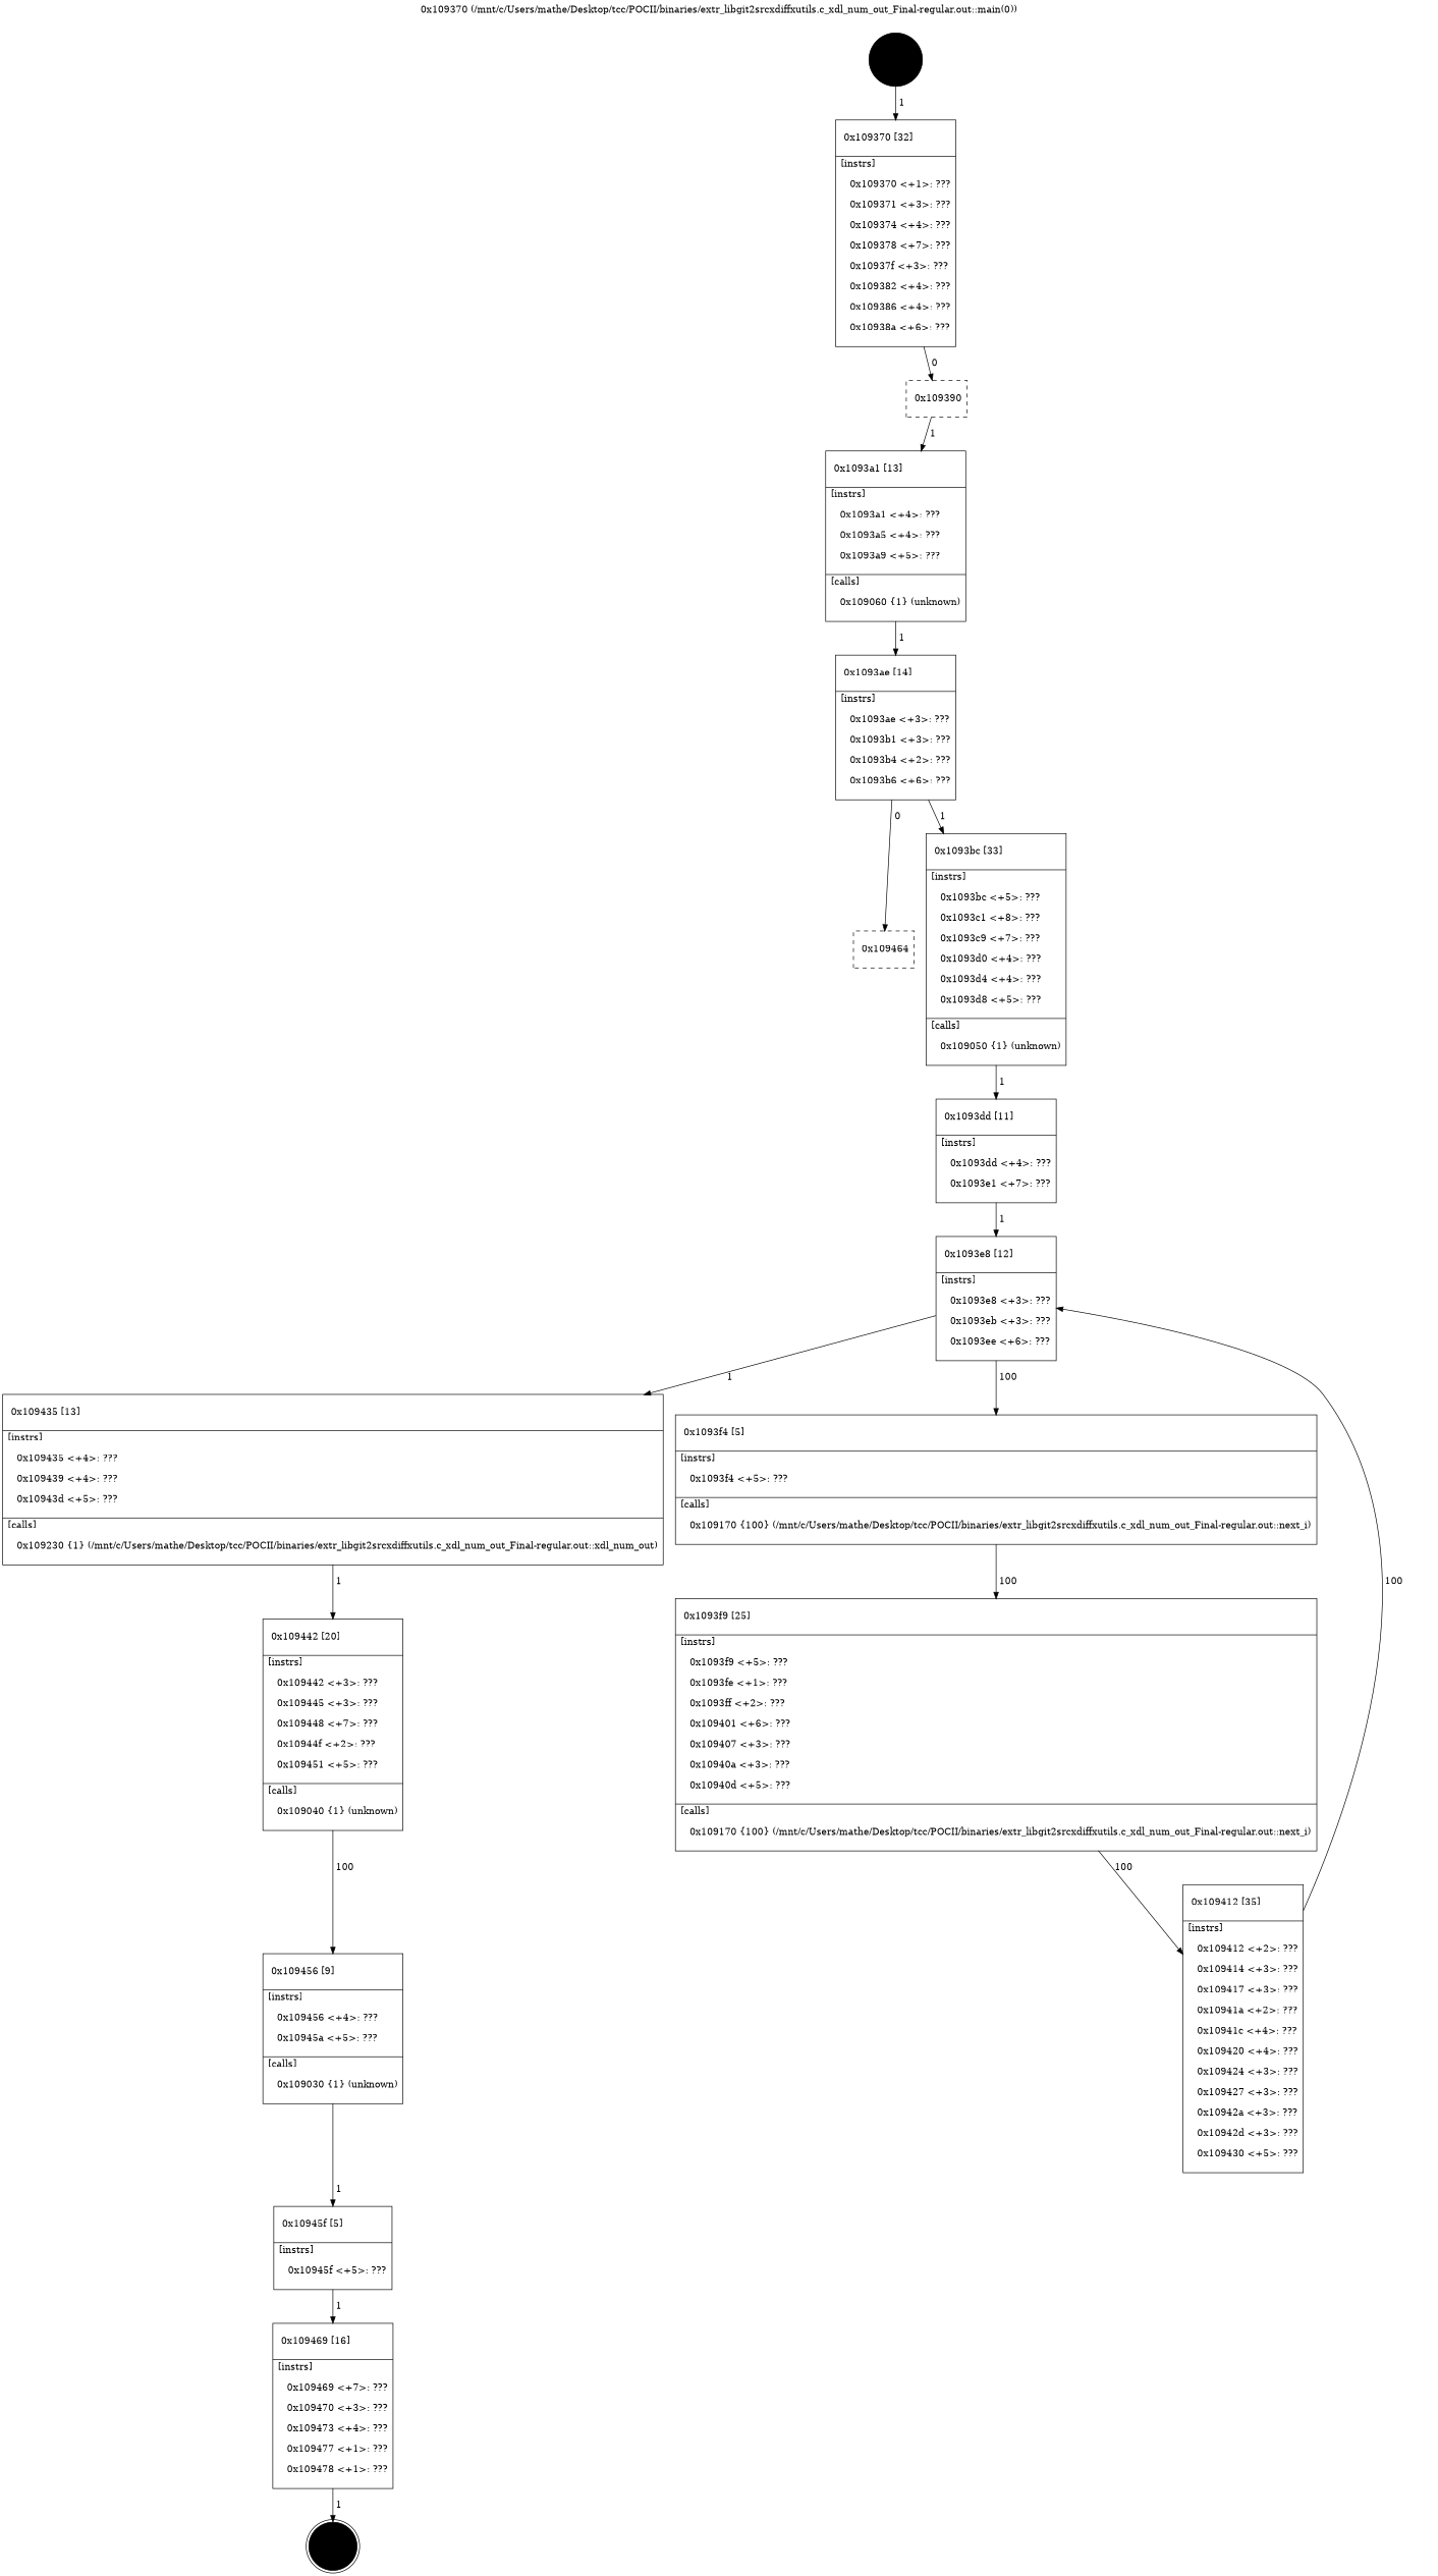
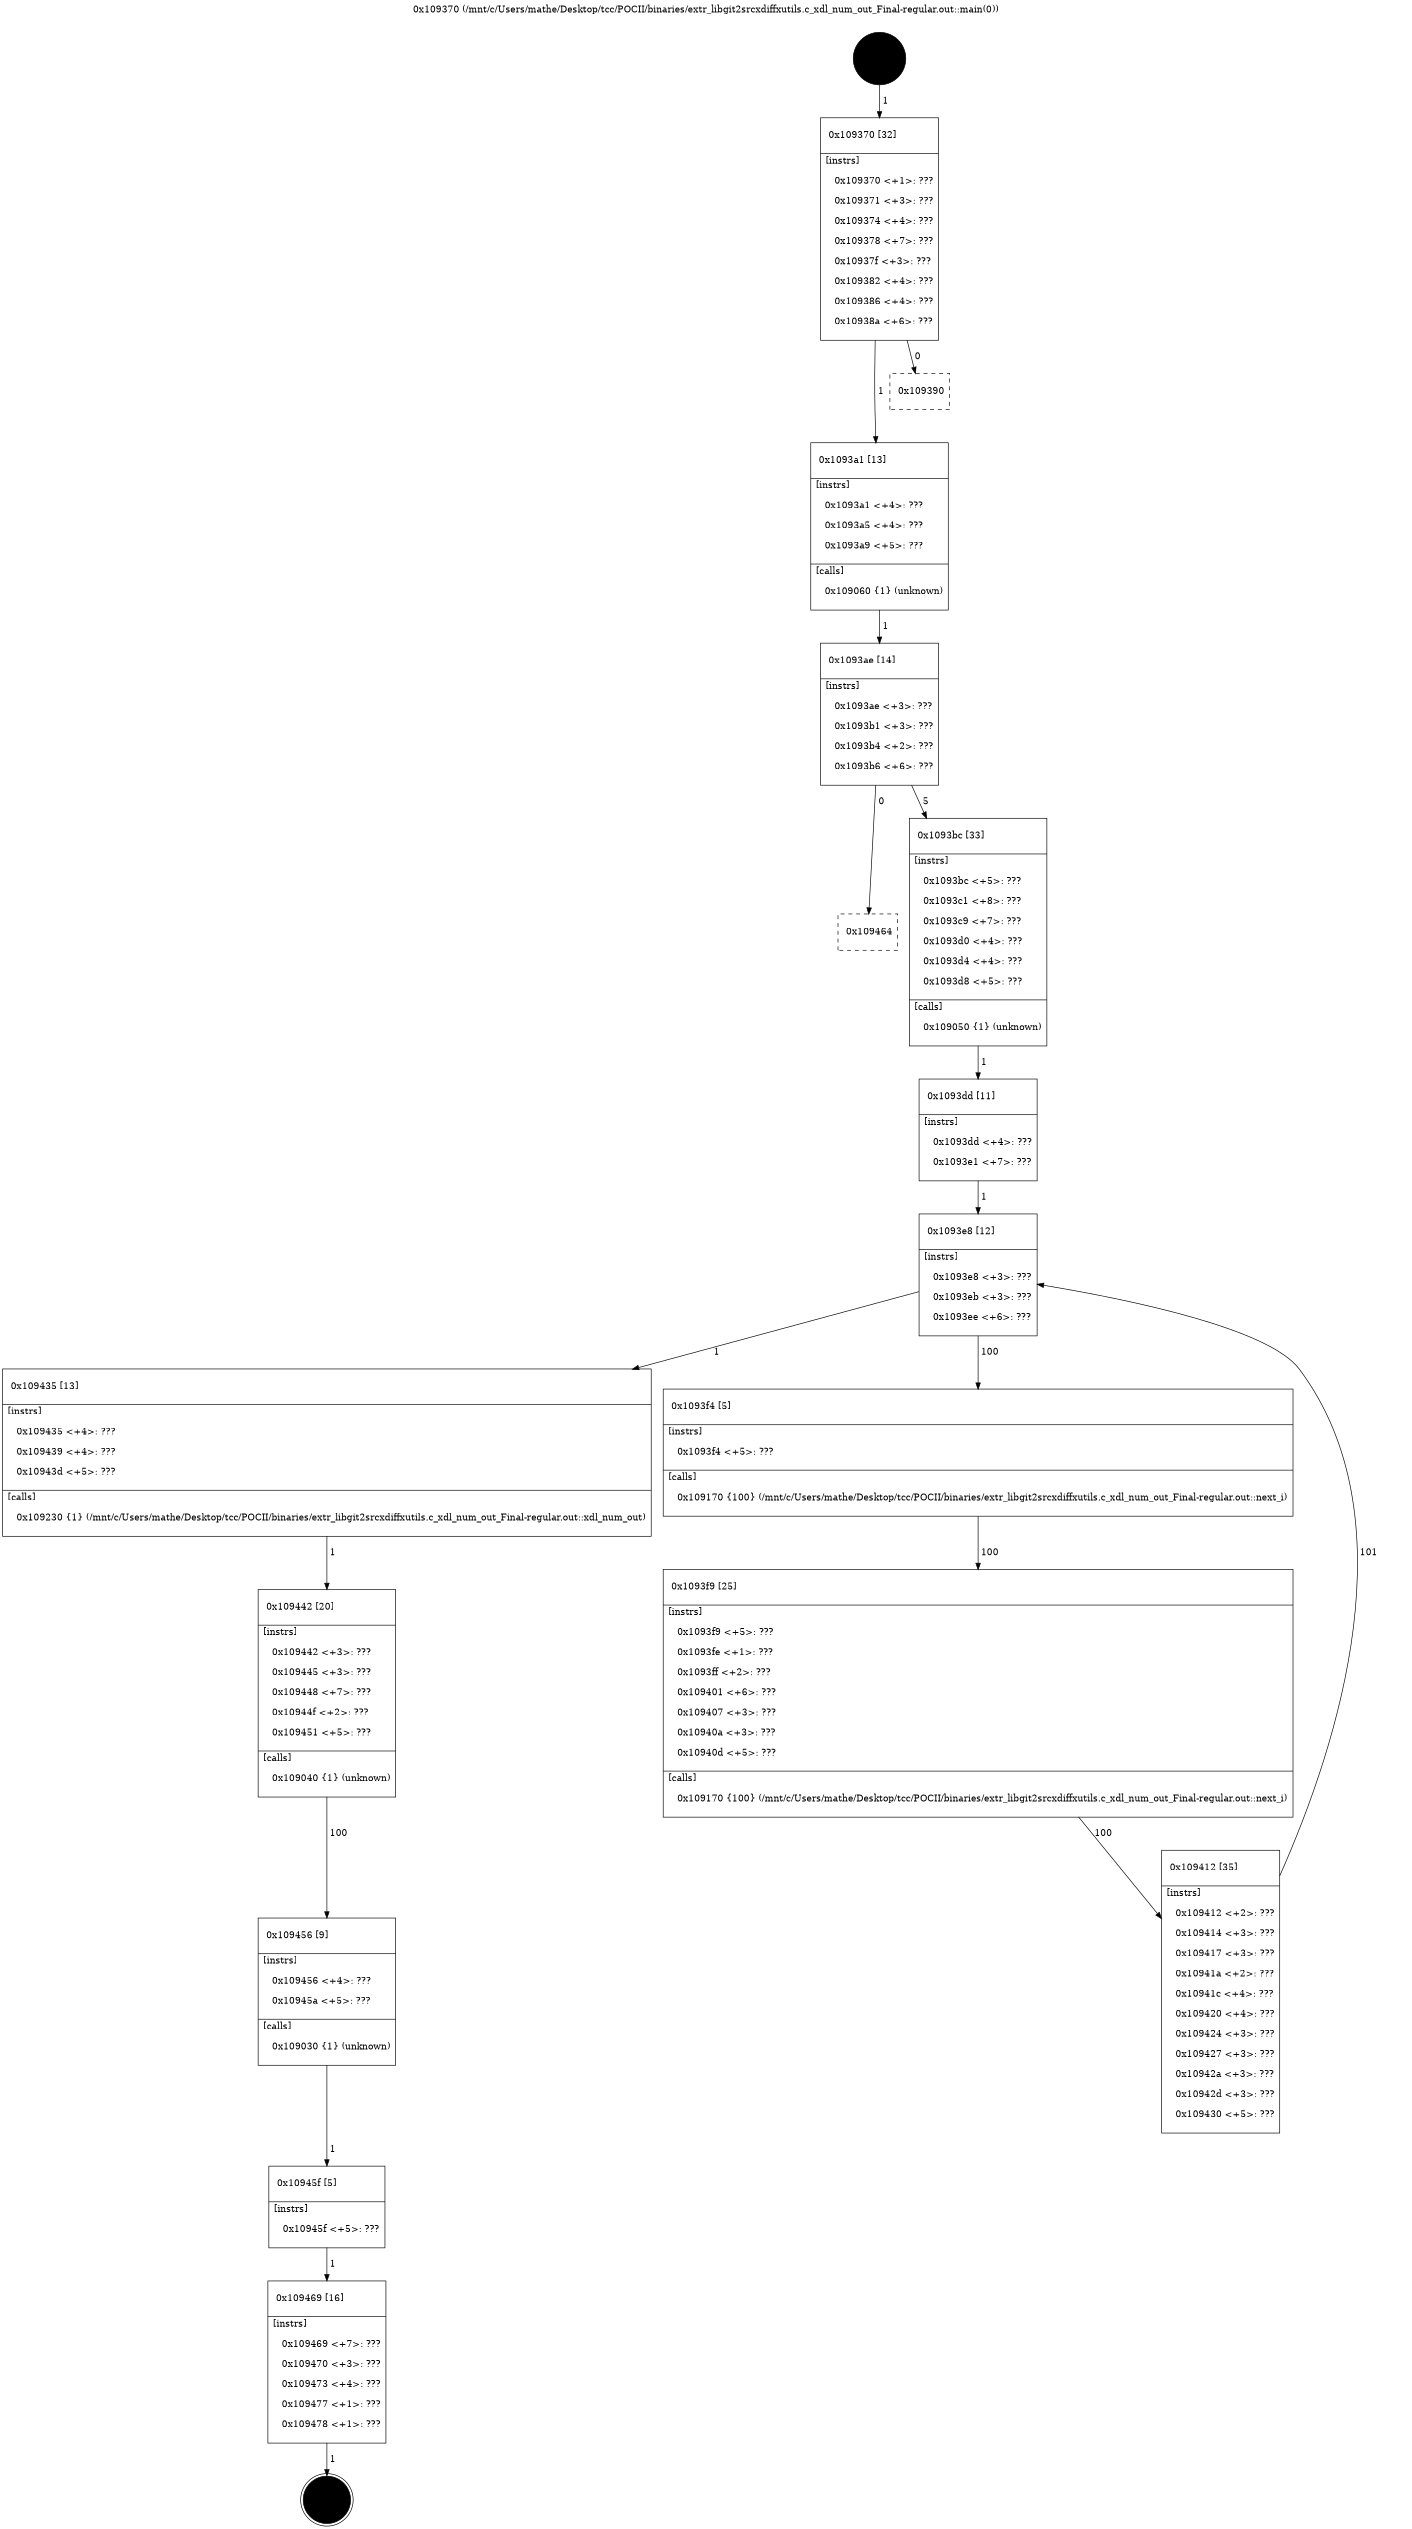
  digraph {
    label="0x109370 (/mnt/c/Users/mathe/Desktop/tcc/POCII/binaries/extr_libgit2srcxdiffxutils.c_xdl_num_out_Final-regular.out::main(0))"
    labelloc=t
    node [shape=record]
    Entry [fillcolor=black height=0.3 shape=circle style=filled width=0.3]
    n2 [label="{\n     0x109370 [32]\l\n     | [instrs]\l\n     &nbsp;&nbsp;0x109370 \<+1\>: ???\l\n     &nbsp;&nbsp;0x109371 \<+3\>: ???\l\n     &nbsp;&nbsp;0x109374 \<+4\>: ???\l\n     &nbsp;&nbsp;0x109378 \<+7\>: ???\l\n     &nbsp;&nbsp;0x10937f \<+3\>: ???\l\n     &nbsp;&nbsp;0x109382 \<+4\>: ???\l\n     &nbsp;&nbsp;0x109386 \<+4\>: ???\l\n     &nbsp;&nbsp;0x10938a \<+6\>: ???\l\n  }"]
    n3 [label="{\n     0x1093a1 [13]\l\n     | [instrs]\l\n     &nbsp;&nbsp;0x1093a1 \<+4\>: ???\l\n     &nbsp;&nbsp;0x1093a5 \<+4\>: ???\l\n     &nbsp;&nbsp;0x1093a9 \<+5\>: ???\l\n     | [calls]\l\n     &nbsp;&nbsp;0x109060 \{1\} (unknown)\l\n  }"]
    n4 [label="{\n     0x109390\l\n  }" style=dashed]
    n5 [label="{\n     0x1093ae [14]\l\n     | [instrs]\l\n     &nbsp;&nbsp;0x1093ae \<+3\>: ???\l\n     &nbsp;&nbsp;0x1093b1 \<+3\>: ???\l\n     &nbsp;&nbsp;0x1093b4 \<+2\>: ???\l\n     &nbsp;&nbsp;0x1093b6 \<+6\>: ???\l\n  }"]
    n6 [label="{\n     0x109464\l\n  }" style=dashed]
    n7 [label="{\n     0x1093bc [33]\l\n     | [instrs]\l\n     &nbsp;&nbsp;0x1093bc \<+5\>: ???\l\n     &nbsp;&nbsp;0x1093c1 \<+8\>: ???\l\n     &nbsp;&nbsp;0x1093c9 \<+7\>: ???\l\n     &nbsp;&nbsp;0x1093d0 \<+4\>: ???\l\n     &nbsp;&nbsp;0x1093d4 \<+4\>: ???\l\n     &nbsp;&nbsp;0x1093d8 \<+5\>: ???\l\n     | [calls]\l\n     &nbsp;&nbsp;0x109050 \{1\} (unknown)\l\n  }"]
    n8 [label="{\n     0x1093dd [11]\l\n     | [instrs]\l\n     &nbsp;&nbsp;0x1093dd \<+4\>: ???\l\n     &nbsp;&nbsp;0x1093e1 \<+7\>: ???\l\n  }"]
    n9 [label="{\n     0x1093e8 [12]\l\n     | [instrs]\l\n     &nbsp;&nbsp;0x1093e8 \<+3\>: ???\l\n     &nbsp;&nbsp;0x1093eb \<+3\>: ???\l\n     &nbsp;&nbsp;0x1093ee \<+6\>: ???\l\n  }"]
    Exit [fillcolor=black height=0.3 peripheries=2 shape=circle style=filled width=0.3]
    n11 [label="{\n     0x109435 [13]\l\n     | [instrs]\l\n     &nbsp;&nbsp;0x109435 \<+4\>: ???\l\n     &nbsp;&nbsp;0x109439 \<+4\>: ???\l\n     &nbsp;&nbsp;0x10943d \<+5\>: ???\l\n     | [calls]\l\n     &nbsp;&nbsp;0x109230 \{1\} (/mnt/c/Users/mathe/Desktop/tcc/POCII/binaries/extr_libgit2srcxdiffxutils.c_xdl_num_out_Final-regular.out::xdl_num_out)\l\n  }"]
    n12 [label="{\n     0x1093f4 [5]\l\n     | [instrs]\l\n     &nbsp;&nbsp;0x1093f4 \<+5\>: ???\l\n     | [calls]\l\n     &nbsp;&nbsp;0x109170 \{100\} (/mnt/c/Users/mathe/Desktop/tcc/POCII/binaries/extr_libgit2srcxdiffxutils.c_xdl_num_out_Final-regular.out::next_i)\l\n  }"]
    n13 [label="{\n     0x109442 [20]\l\n     | [instrs]\l\n     &nbsp;&nbsp;0x109442 \<+3\>: ???\l\n     &nbsp;&nbsp;0x109445 \<+3\>: ???\l\n     &nbsp;&nbsp;0x109448 \<+7\>: ???\l\n     &nbsp;&nbsp;0x10944f \<+2\>: ???\l\n     &nbsp;&nbsp;0x109451 \<+5\>: ???\l\n     | [calls]\l\n     &nbsp;&nbsp;0x109040 \{1\} (unknown)\l\n  }"]
    n14 [label="{\n     0x1093f9 [25]\l\n     | [instrs]\l\n     &nbsp;&nbsp;0x1093f9 \<+5\>: ???\l\n     &nbsp;&nbsp;0x1093fe \<+1\>: ???\l\n     &nbsp;&nbsp;0x1093ff \<+2\>: ???\l\n     &nbsp;&nbsp;0x109401 \<+6\>: ???\l\n     &nbsp;&nbsp;0x109407 \<+3\>: ???\l\n     &nbsp;&nbsp;0x10940a \<+3\>: ???\l\n     &nbsp;&nbsp;0x10940d \<+5\>: ???\l\n     | [calls]\l\n     &nbsp;&nbsp;0x109170 \{100\} (/mnt/c/Users/mathe/Desktop/tcc/POCII/binaries/extr_libgit2srcxdiffxutils.c_xdl_num_out_Final-regular.out::next_i)\l\n  }"]
    n15 [label="{\n     0x109456 [9]\l\n     | [instrs]\l\n     &nbsp;&nbsp;0x109456 \<+4\>: ???\l\n     &nbsp;&nbsp;0x10945a \<+5\>: ???\l\n     | [calls]\l\n     &nbsp;&nbsp;0x109030 \{1\} (unknown)\l\n  }"]
    n16 [label="{\n     0x109412 [35]\l\n     | [instrs]\l\n     &nbsp;&nbsp;0x109412 \<+2\>: ???\l\n     &nbsp;&nbsp;0x109414 \<+3\>: ???\l\n     &nbsp;&nbsp;0x109417 \<+3\>: ???\l\n     &nbsp;&nbsp;0x10941a \<+2\>: ???\l\n     &nbsp;&nbsp;0x10941c \<+4\>: ???\l\n     &nbsp;&nbsp;0x109420 \<+4\>: ???\l\n     &nbsp;&nbsp;0x109424 \<+3\>: ???\l\n     &nbsp;&nbsp;0x109427 \<+3\>: ???\l\n     &nbsp;&nbsp;0x10942a \<+3\>: ???\l\n     &nbsp;&nbsp;0x10942d \<+3\>: ???\l\n     &nbsp;&nbsp;0x109430 \<+5\>: ???\l\n  }"]
    n17 [label="{\n     0x10945f [5]\l\n     | [instrs]\l\n     &nbsp;&nbsp;0x10945f \<+5\>: ???\l\n  }"]
    n18 [label="{\n     0x109469 [16]\l\n     | [instrs]\l\n     &nbsp;&nbsp;0x109469 \<+7\>: ???\l\n     &nbsp;&nbsp;0x109470 \<+3\>: ???\l\n     &nbsp;&nbsp;0x109473 \<+4\>: ???\l\n     &nbsp;&nbsp;0x109477 \<+1\>: ???\l\n     &nbsp;&nbsp;0x109478 \<+1\>: ???\l\n  }"]
    Entry -> n2 [label=" 1"]
-   n4 -> n3 [label=" 1"]
+   n2 -> n3 [label=" 1"]
    n2 -> n4 [label=" 0"]
    n3 -> n5 [label=" 1"]
    n5 -> n6 [label=" 0"]
-   n5 -> n7 [label=" 1"]
+   n5 -> n7 [label=" 5"]
    n7 -> n8 [label=" 1"]
    n8 -> n9 [label=" 1"]
    n9 -> n11 [label=" 1"]
    n9 -> n12 [label=" 100"]
    n11 -> n13 [label=" 1"]
    n12 -> n14 [label=" 100"]
    n13 -> n15 [label=" 100"]
    n14 -> n16 [label=" 100"]
    n15 -> n17 [label=" 1"]
-   n16 -> n9 [label=" 100"]
+   n16 -> n9 [label=" 101"]
    n17 -> n18 [label=" 1"]
    n18 -> Exit [label=" 1"]
  }
